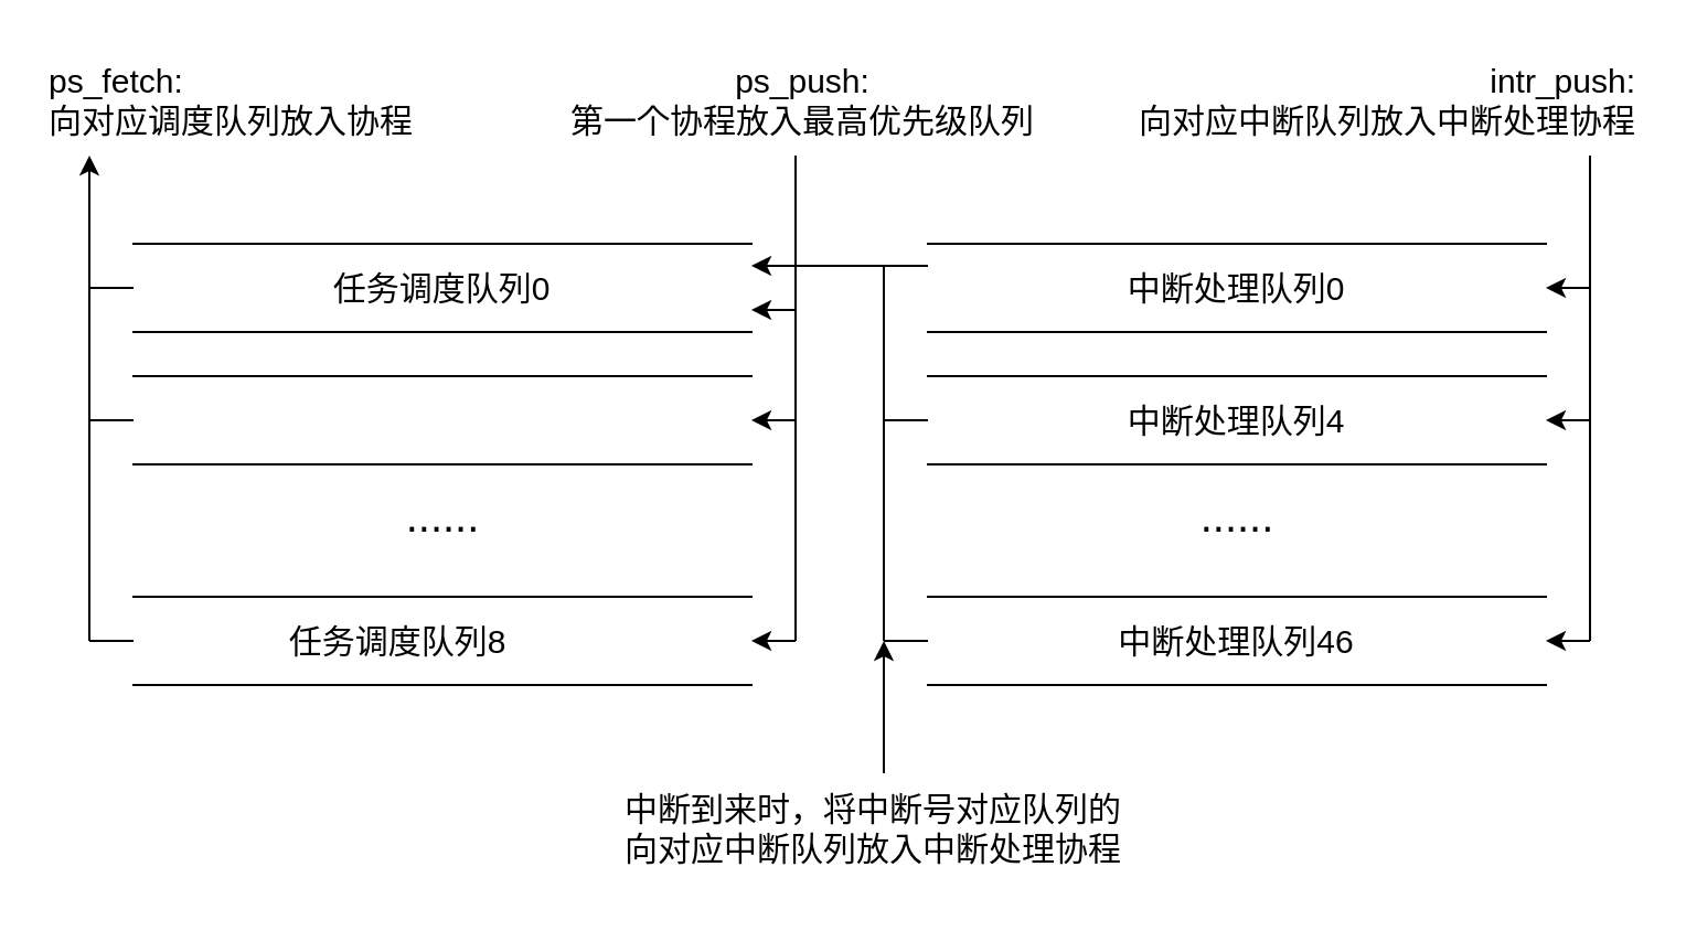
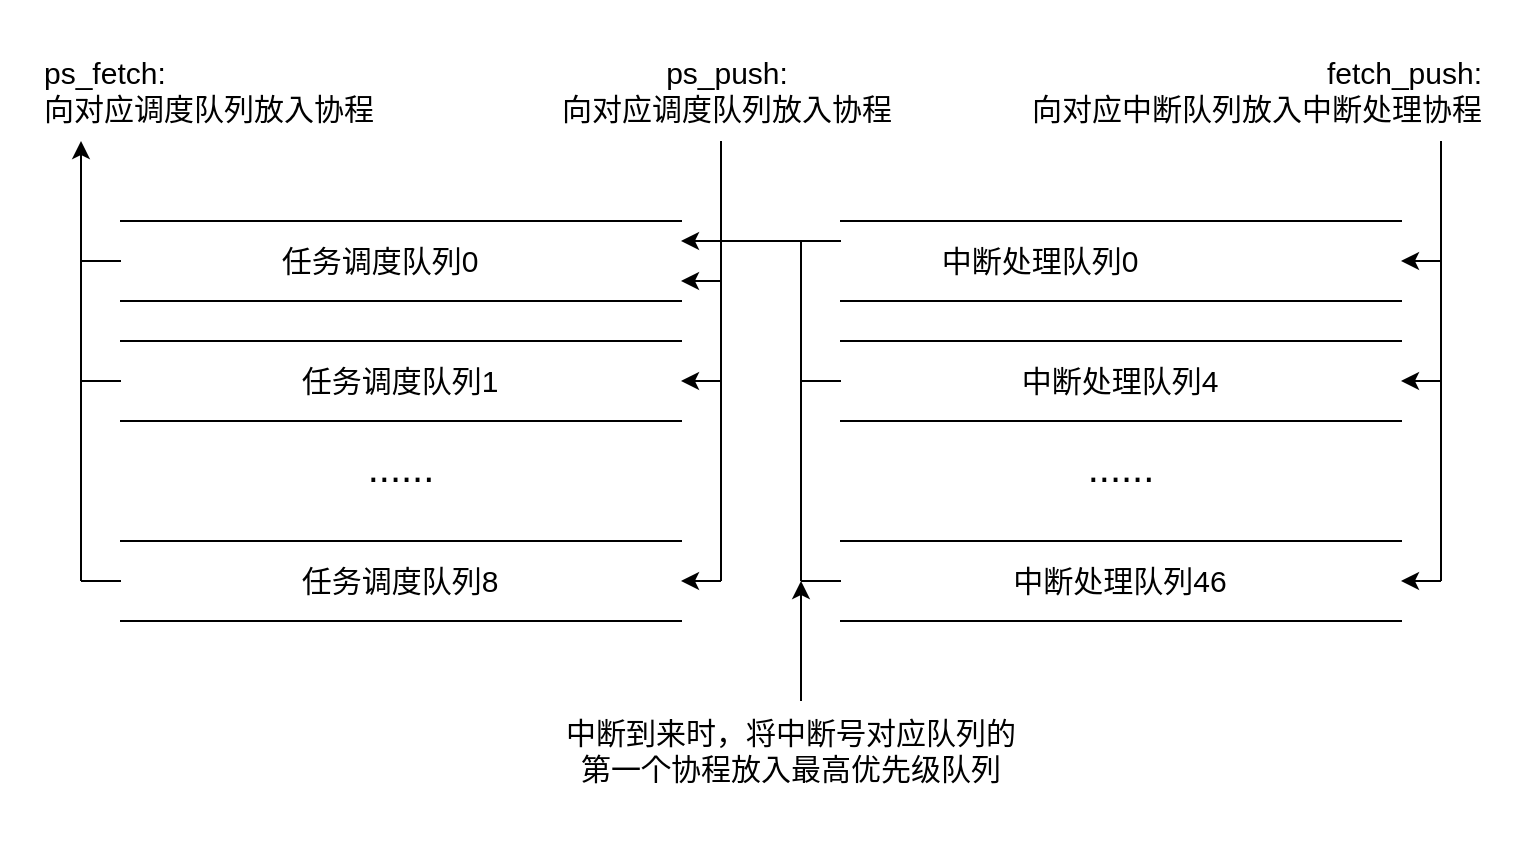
  <mxCell id="0" />
  <mxCell id="1" parent="0" />
  <mxCell id="2" style="edgeStyle=orthogonalEdgeStyle;rounded=0;orthogonalLoop=1;jettySize=auto;html=1;exitX=1;exitY=0.25;exitDx=0;exitDy=0;endArrow=none;endFill=0;startArrow=classic;startFill=1;" parent="1" source="5" edge="1"><mxGeometry relative="1" as="geometry"><mxPoint x="400" y="120" as="targetPoint" /><mxPoint x="300" y="120" as="sourcePoint" /></mxGeometry></mxCell>
  <mxCell id="3" style="edgeStyle=orthogonalEdgeStyle;rounded=0;orthogonalLoop=1;jettySize=auto;html=1;exitX=1;exitY=0.75;exitDx=0;exitDy=0;startArrow=classic;startFill=1;endArrow=none;endFill=0;" parent="1" source="5" edge="1"><mxGeometry relative="1" as="geometry"><mxPoint x="360" y="140" as="targetPoint" /></mxGeometry></mxCell>
  <mxCell id="4" style="edgeStyle=orthogonalEdgeStyle;rounded=0;orthogonalLoop=1;jettySize=auto;html=1;exitX=0;exitY=0.5;exitDx=0;exitDy=0;endArrow=none;endFill=0;" parent="1" source="5" edge="1"><mxGeometry relative="1" as="geometry"><mxPoint x="40" y="130" as="targetPoint" /></mxGeometry></mxCell>
  <mxCell id="5" value="" style="shape=partialRectangle;whiteSpace=wrap;html=1;left=0;right=0;fillColor=none;" parent="1" vertex="1"><mxGeometry x="60" y="110" width="280" height="40" as="geometry" /></mxCell>
  <mxCell id="6" style="edgeStyle=orthogonalEdgeStyle;rounded=0;orthogonalLoop=1;jettySize=auto;html=1;exitX=1;exitY=0.5;exitDx=0;exitDy=0;endArrow=none;endFill=0;startArrow=classic;startFill=1;" parent="1" source="8" edge="1"><mxGeometry relative="1" as="geometry"><mxPoint x="360" y="190" as="targetPoint" /></mxGeometry></mxCell>
  <mxCell id="7" style="edgeStyle=orthogonalEdgeStyle;rounded=0;orthogonalLoop=1;jettySize=auto;html=1;exitX=0;exitY=0.5;exitDx=0;exitDy=0;endArrow=none;endFill=0;" parent="1" source="8" edge="1"><mxGeometry relative="1" as="geometry"><mxPoint x="40" y="190" as="targetPoint" /></mxGeometry></mxCell>
  <mxCell id="8" value="" style="shape=partialRectangle;whiteSpace=wrap;html=1;left=0;right=0;fillColor=none;" parent="1" vertex="1"><mxGeometry x="60" y="170" width="280" height="40" as="geometry" /></mxCell>
  <mxCell id="9" style="edgeStyle=orthogonalEdgeStyle;rounded=0;orthogonalLoop=1;jettySize=auto;html=1;exitX=1;exitY=0.5;exitDx=0;exitDy=0;startArrow=classic;startFill=1;endArrow=none;endFill=0;" parent="1" source="11" edge="1"><mxGeometry relative="1" as="geometry"><mxPoint x="360" y="290" as="targetPoint" /></mxGeometry></mxCell>
  <mxCell id="10" style="edgeStyle=orthogonalEdgeStyle;rounded=0;orthogonalLoop=1;jettySize=auto;html=1;exitX=0;exitY=0.5;exitDx=0;exitDy=0;endArrow=none;endFill=0;" parent="1" source="11" edge="1"><mxGeometry relative="1" as="geometry"><mxPoint x="40" y="290" as="targetPoint" /></mxGeometry></mxCell>
  <mxCell id="11" value="" style="shape=partialRectangle;whiteSpace=wrap;html=1;left=0;right=0;fillColor=none;" parent="1" vertex="1"><mxGeometry x="60" y="270" width="280" height="40" as="geometry" /></mxCell>
  <mxCell id="12" value="&lt;font style=&quot;font-size: 20px;&quot;&gt;......&lt;/font&gt;" style="text;html=1;align=center;verticalAlign=middle;resizable=0;points=[];autosize=1;strokeColor=none;fillColor=none;" parent="1" vertex="1"><mxGeometry x="170" y="213" width="60" height="40" as="geometry" /></mxCell>
- <mxCell id="13" value="&lt;font style=&quot;font-size: 15px;&quot;&gt;任务调度队列0&lt;/font&gt;" style="text;html=1;align=center;verticalAlign=middle;whiteSpace=wrap;rounded=0;" parent="1" vertex="1"><mxGeometry x="132" y="115" width="136" height="30" as="geometry" /></mxCell>
- <mxCell id="15" value="&lt;font style=&quot;font-size: 15px;&quot;&gt;任务调度队列8&lt;/font&gt;" style="text;html=1;align=center;verticalAlign=middle;whiteSpace=wrap;rounded=0;" parent="1" vertex="1"><mxGeometry x="112" y="275" width="136" height="30" as="geometry" /></mxCell>
+ <mxCell id="13" value="&lt;font style=&quot;font-size: 15px;&quot;&gt;任务调度队列0&lt;/font&gt;" style="text;html=1;align=center;verticalAlign=middle;whiteSpace=wrap;rounded=0;" parent="1" vertex="1"><mxGeometry x="122" y="115" width="136" height="30" as="geometry" /></mxCell>
+ <mxCell id="14" value="&lt;font style=&quot;font-size: 15px;&quot;&gt;任务调度队列1&lt;/font&gt;" style="text;html=1;align=center;verticalAlign=middle;whiteSpace=wrap;rounded=0;" parent="1" vertex="1"><mxGeometry x="132" y="175" width="136" height="30" as="geometry" /></mxCell>
+ <mxCell id="15" value="&lt;font style=&quot;font-size: 15px;&quot;&gt;任务调度队列8&lt;/font&gt;" style="text;html=1;align=center;verticalAlign=middle;whiteSpace=wrap;rounded=0;" parent="1" vertex="1"><mxGeometry x="132" y="275" width="136" height="30" as="geometry" /></mxCell>
  <mxCell id="16" style="edgeStyle=orthogonalEdgeStyle;rounded=0;orthogonalLoop=1;jettySize=auto;html=1;exitX=1;exitY=0.5;exitDx=0;exitDy=0;startArrow=classic;startFill=1;endArrow=none;endFill=0;" parent="1" source="18" edge="1"><mxGeometry relative="1" as="geometry"><mxPoint x="720" y="130" as="targetPoint" /></mxGeometry></mxCell>
  <mxCell id="17" style="edgeStyle=orthogonalEdgeStyle;rounded=0;orthogonalLoop=1;jettySize=auto;html=1;exitX=0;exitY=0.25;exitDx=0;exitDy=0;endArrow=none;endFill=0;" parent="1" source="18" edge="1"><mxGeometry relative="1" as="geometry"><mxPoint x="400" y="120.184" as="targetPoint" /></mxGeometry></mxCell>
  <mxCell id="18" value="" style="shape=partialRectangle;whiteSpace=wrap;html=1;left=0;right=0;fillColor=none;" parent="1" vertex="1"><mxGeometry x="420" y="110" width="280" height="40" as="geometry" /></mxCell>
  <mxCell id="19" style="edgeStyle=orthogonalEdgeStyle;rounded=0;orthogonalLoop=1;jettySize=auto;html=1;exitX=1;exitY=0.5;exitDx=0;exitDy=0;startArrow=classic;startFill=1;endArrow=none;endFill=0;" parent="1" source="21" edge="1"><mxGeometry relative="1" as="geometry"><mxPoint x="720" y="190" as="targetPoint" /></mxGeometry></mxCell>
  <mxCell id="20" style="edgeStyle=orthogonalEdgeStyle;rounded=0;orthogonalLoop=1;jettySize=auto;html=1;exitX=0;exitY=0.5;exitDx=0;exitDy=0;endArrow=none;endFill=0;" parent="1" source="21" edge="1"><mxGeometry relative="1" as="geometry"><mxPoint x="400" y="190" as="targetPoint" /></mxGeometry></mxCell>
  <mxCell id="21" value="" style="shape=partialRectangle;whiteSpace=wrap;html=1;left=0;right=0;fillColor=none;" parent="1" vertex="1"><mxGeometry x="420" y="170" width="280" height="40" as="geometry" /></mxCell>
  <mxCell id="22" style="edgeStyle=orthogonalEdgeStyle;rounded=0;orthogonalLoop=1;jettySize=auto;html=1;endArrow=none;endFill=0;startArrow=classic;startFill=1;" parent="1" source="24" edge="1"><mxGeometry relative="1" as="geometry"><mxPoint x="720" y="290" as="targetPoint" /></mxGeometry></mxCell>
  <mxCell id="23" style="edgeStyle=orthogonalEdgeStyle;rounded=0;orthogonalLoop=1;jettySize=auto;html=1;exitX=0;exitY=0.5;exitDx=0;exitDy=0;endArrow=none;endFill=0;" parent="1" source="24" edge="1"><mxGeometry relative="1" as="geometry"><mxPoint x="400" y="290" as="targetPoint" /></mxGeometry></mxCell>
  <mxCell id="24" value="" style="shape=partialRectangle;whiteSpace=wrap;html=1;left=0;right=0;fillColor=none;" parent="1" vertex="1"><mxGeometry x="420" y="270" width="280" height="40" as="geometry" /></mxCell>
  <mxCell id="25" value="&lt;font style=&quot;font-size: 20px;&quot;&gt;......&lt;/font&gt;" style="text;html=1;align=center;verticalAlign=middle;resizable=0;points=[];autosize=1;strokeColor=none;fillColor=none;" parent="1" vertex="1"><mxGeometry x="530" y="213" width="60" height="40" as="geometry" /></mxCell>
- <mxCell id="26" value="&lt;font style=&quot;font-size: 15px;&quot;&gt;中断处理队列0&lt;/font&gt;" style="text;html=1;align=center;verticalAlign=middle;whiteSpace=wrap;rounded=0;" parent="1" vertex="1"><mxGeometry x="492" y="115" width="136" height="30" as="geometry" /></mxCell>
+ <mxCell id="26" value="&lt;font style=&quot;font-size: 15px;&quot;&gt;中断处理队列0&lt;/font&gt;" style="text;html=1;align=center;verticalAlign=middle;whiteSpace=wrap;rounded=0;" parent="1" vertex="1"><mxGeometry x="452" y="115" width="136" height="30" as="geometry" /></mxCell>
  <mxCell id="27" value="&lt;font style=&quot;font-size: 15px;&quot;&gt;中断处理队列4&lt;/font&gt;" style="text;html=1;align=center;verticalAlign=middle;whiteSpace=wrap;rounded=0;" parent="1" vertex="1"><mxGeometry x="492" y="175" width="136" height="30" as="geometry" /></mxCell>
  <mxCell id="28" value="&lt;font style=&quot;font-size: 15px;&quot;&gt;中断处理队列46&lt;/font&gt;" style="text;html=1;align=center;verticalAlign=middle;whiteSpace=wrap;rounded=0;" parent="1" vertex="1"><mxGeometry x="486" y="275" width="148" height="30" as="geometry" /></mxCell>
  <mxCell id="29" value="" style="endArrow=none;html=1;rounded=0;" parent="1" edge="1"><mxGeometry width="50" height="50" relative="1" as="geometry"><mxPoint x="720" y="290" as="sourcePoint" /><mxPoint x="720" y="70" as="targetPoint" /></mxGeometry></mxCell>
- <mxCell id="30" value="&lt;font style=&quot;font-size: 15px;&quot;&gt;intr_push:&lt;/font&gt;&lt;div style=&quot;font-size: 15px;&quot;&gt;&lt;font style=&quot;font-size: 15px;&quot;&gt;向对应中断队列放入中断处理协程&lt;/font&gt;&lt;/div&gt;" style="text;html=1;align=right;verticalAlign=middle;resizable=0;points=[];autosize=1;strokeColor=none;fillColor=none;" parent="1" vertex="1"><mxGeometry x="492" y="20" width="250" height="50" as="geometry" /></mxCell>
+ <mxCell id="30" value="&lt;font style=&quot;font-size: 15px;&quot;&gt;fetch_push:&lt;/font&gt;&lt;div style=&quot;font-size: 15px;&quot;&gt;&lt;font style=&quot;font-size: 15px;&quot;&gt;向对应中断队列放入中断处理协程&lt;/font&gt;&lt;/div&gt;" style="text;html=1;align=right;verticalAlign=middle;resizable=0;points=[];autosize=1;strokeColor=none;fillColor=none;" parent="1" vertex="1"><mxGeometry x="492" y="20" width="250" height="50" as="geometry" /></mxCell>
  <mxCell id="31" value="" style="endArrow=none;html=1;rounded=0;" parent="1" edge="1"><mxGeometry width="50" height="50" relative="1" as="geometry"><mxPoint x="400" y="290" as="sourcePoint" /><mxPoint x="400" y="120" as="targetPoint" /></mxGeometry></mxCell>
  <mxCell id="32" value="" style="endArrow=none;html=1;rounded=0;" parent="1" edge="1"><mxGeometry width="50" height="50" relative="1" as="geometry"><mxPoint x="360" y="290" as="sourcePoint" /><mxPoint x="360" y="70" as="targetPoint" /></mxGeometry></mxCell>
- <mxCell id="33" value="&lt;font style=&quot;font-size: 15px;&quot;&gt;ps_push:&lt;/font&gt;&lt;div style=&quot;font-size: 15px;&quot;&gt;&lt;font style=&quot;font-size: 15px;&quot;&gt;第一个协程放入最高优先级队列&lt;/font&gt;&lt;/div&gt;" style="text;html=1;align=center;verticalAlign=middle;resizable=0;points=[];autosize=1;strokeColor=none;fillColor=none;" parent="1" vertex="1"><mxGeometry x="268" y="20" width="190" height="50" as="geometry" /></mxCell>
+ <mxCell id="33" value="&lt;font style=&quot;font-size: 15px;&quot;&gt;ps_push:&lt;/font&gt;&lt;div style=&quot;font-size: 15px;&quot;&gt;&lt;font style=&quot;font-size: 15px;&quot;&gt;向对应调度队列放入协程&lt;/font&gt;&lt;/div&gt;" style="text;html=1;align=center;verticalAlign=middle;resizable=0;points=[];autosize=1;strokeColor=none;fillColor=none;" parent="1" vertex="1"><mxGeometry x="268" y="20" width="190" height="50" as="geometry" /></mxCell>
  <mxCell id="34" value="" style="endArrow=classic;html=1;rounded=0;startArrow=none;startFill=0;endFill=1;" parent="1" edge="1"><mxGeometry width="50" height="50" relative="1" as="geometry"><mxPoint x="40" y="290" as="sourcePoint" /><mxPoint x="40" y="70" as="targetPoint" /></mxGeometry></mxCell>
  <mxCell id="35" value="&lt;font style=&quot;font-size: 15px;&quot;&gt;ps_fetch:&lt;/font&gt;&lt;div style=&quot;font-size: 15px;&quot;&gt;向对应调度队列放入协程&lt;/div&gt;" style="text;html=1;align=left;verticalAlign=middle;resizable=0;points=[];autosize=1;strokeColor=none;fillColor=none;" parent="1" vertex="1"><mxGeometry x="20" y="20" width="250" height="50" as="geometry" /></mxCell>
  <mxCell id="36" value="" style="endArrow=classic;html=1;rounded=0;" parent="1" edge="1"><mxGeometry width="50" height="50" relative="1" as="geometry"><mxPoint x="400" y="350" as="sourcePoint" /><mxPoint x="400" y="290" as="targetPoint" /></mxGeometry></mxCell>
- <mxCell id="37" value="&lt;span style=&quot;font-size: 15px;&quot;&gt;中断到来时，将中断号对应队列的&lt;/span&gt;&lt;div&gt;&lt;span style=&quot;font-size: 15px;&quot;&gt;向对应中断队列放入中断处理协程&lt;/span&gt;&lt;/div&gt;" style="text;html=1;align=center;verticalAlign=middle;resizable=0;points=[];autosize=1;strokeColor=none;fillColor=none;overflow=visible;imageAspect=1;" parent="1" vertex="1"><mxGeometry x="270" y="350" width="250" height="50" as="geometry" /></mxCell>
+ <mxCell id="37" value="&lt;span style=&quot;font-size: 15px;&quot;&gt;中断到来时，将中断号对应队列的&lt;/span&gt;&lt;div&gt;&lt;span style=&quot;font-size: 15px;&quot;&gt;第一个协程放入最高优先级队列&lt;/span&gt;&lt;/div&gt;" style="text;html=1;align=center;verticalAlign=middle;resizable=0;points=[];autosize=1;strokeColor=none;fillColor=none;overflow=visible;imageAspect=1;" parent="1" vertex="1"><mxGeometry x="270" y="350" width="250" height="50" as="geometry" /></mxCell>
